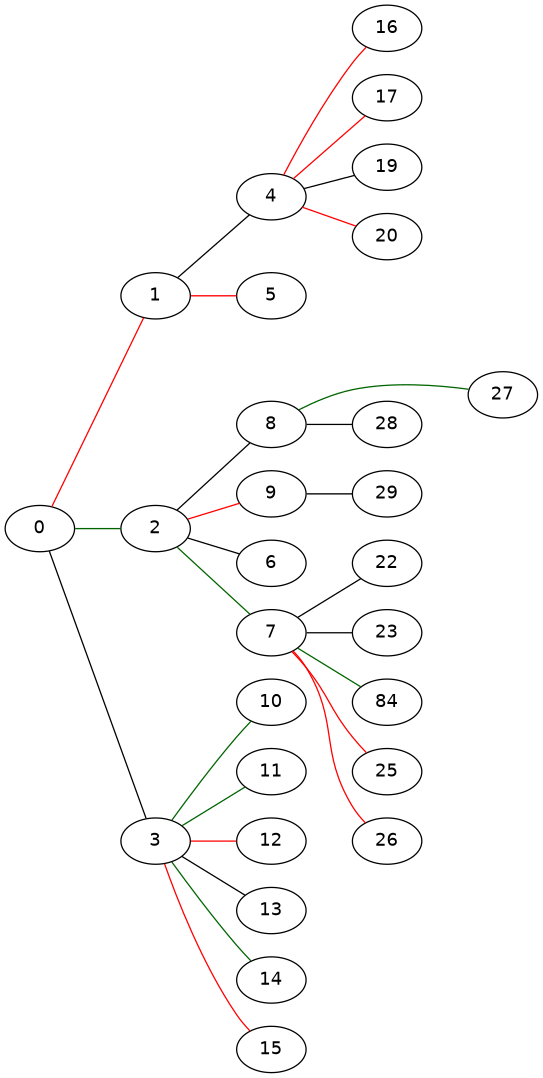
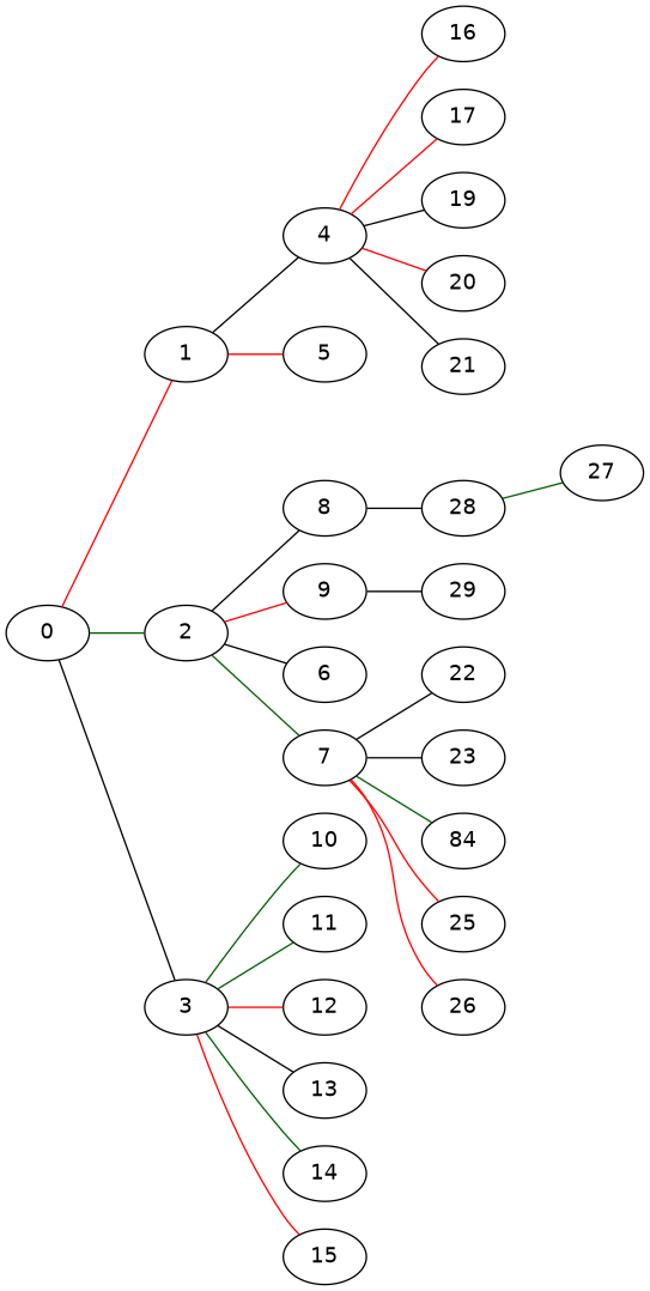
  graph {
    fontname="DejaVu Sans"
    rankdir=LR
    node [fontname="DejaVu Sans"]
    edge [color=black fontname="DejaVu Sans"]
    0
    1
    2
    3
    4
    5
    8
    9
    6
    7
    10
    11
    12
    13
    14
    15
    16
    17
    19
    20
+   21
    27
    28
    29
    22
    23
    n27 [label=84]
    25
    26
    0 -- 1 [color=red]
    0 -- 2 [color=darkgreen]
    0 -- 3
    1 -- 4
    1 -- 5 [color=red]
    2 -- 8
    2 -- 9 [color=red]
    2 -- 6
    2 -- 7 [color=darkgreen]
    3 -- 10 [color=darkgreen]
    3 -- 11 [color=darkgreen]
    3 -- 12 [color=red]
    3 -- 13
    3 -- 14 [color=darkgreen]
    3 -- 15 [color=red]
    4 -- 16 [color=red]
    4 -- 17 [color=red]
    4 -- 19
    4 -- 20 [color=red]
-   8 -- 27 [color=darkgreen]
+   4 -- 21
+   28 -- 27 [color=darkgreen]
    8 -- 28
    9 -- 29
    7 -- 22
    7 -- 23
    7 -- n27 [color=darkgreen]
    7 -- 25 [color=red]
    7 -- 26 [color=red]
  }
